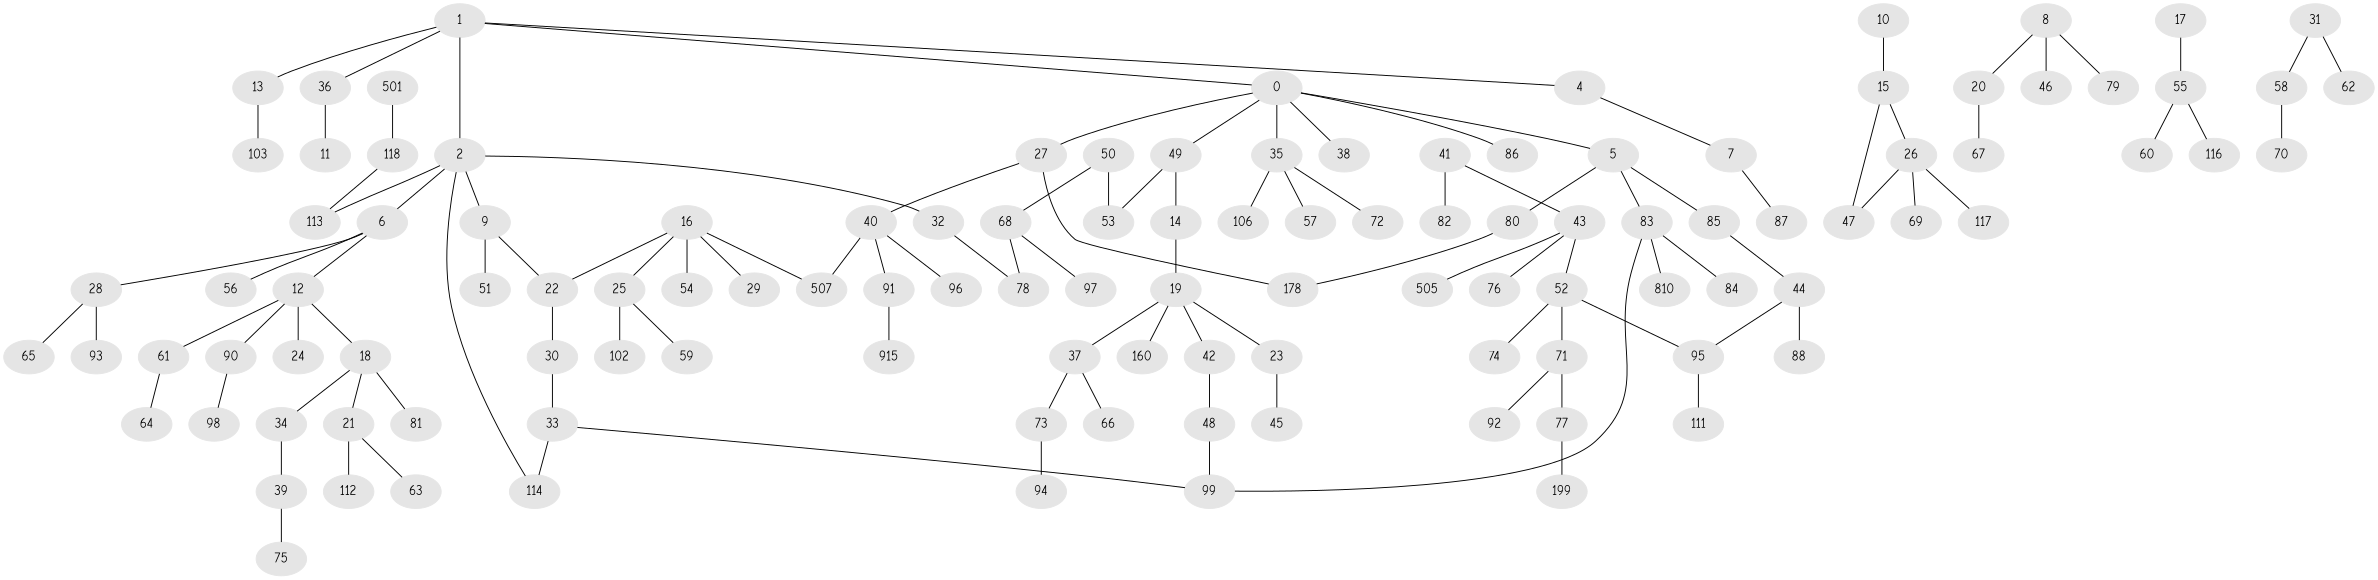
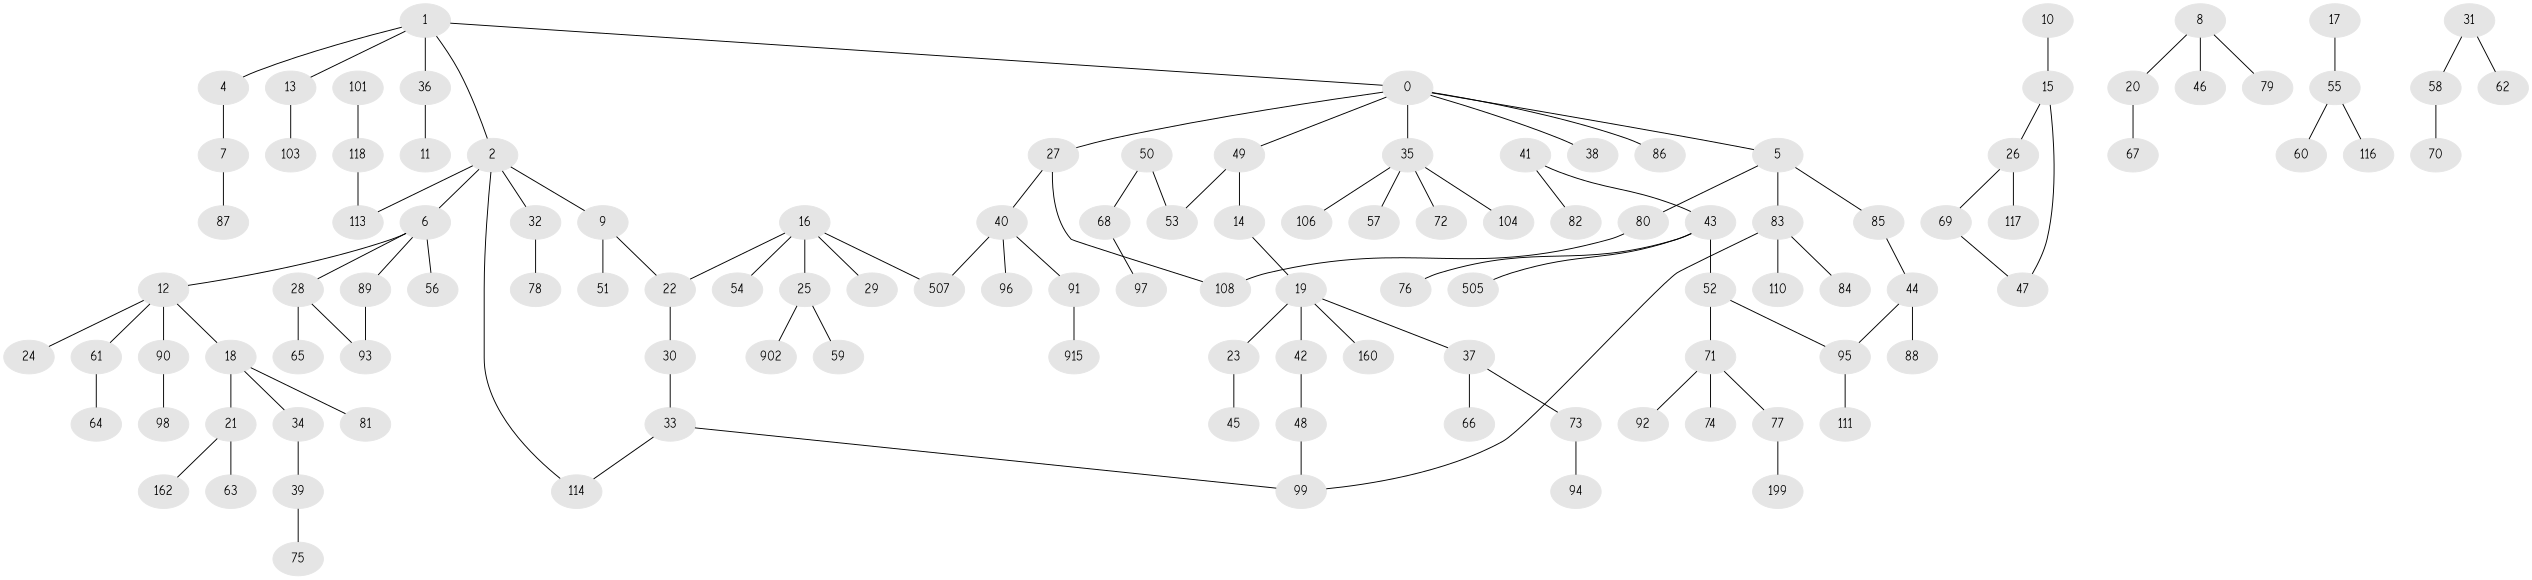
  graph {
    fontname="Comic Neue"
    node [color=gray90 fontname="Comic Neue" style=filled]
    edge [fontname="Comic Neue"]
    1
    2
    n3 [label=0]
    4
    13
    36
    6
    9
    32
    113
    114
    5
    27
    35
    38
    49
    86
    7
    103
    11
    12
    28
    56
+   89
    51
    22
    78
    80
    83
    85
    40
-   108 [label=178]
+   108
    57
    72
+   104
    106
    14
    53
    87
    10
    15
    44
    88
    95
    99
    84
-   110 [label=810]
+   110
    8
    20
    46
    79
    18
    24
    61
    90
    65
    93
    17
    55
    67
    16
    25
    29
    54
    n65 [label=507]
    26
    47
    21
    34
    81
    64
    19
    23
    37
    42
    n76 [label=160]
    69
    117
    30
    59
-   102
+   102 [label=902]
    60
    116
    63
-   112
+   112 [label=162]
    39
    45
    66
    73
    48
    33
    31
    58
    62
    41
    43
    82
    91
    96
    70
    75
    94
    n103 [label=915]
    52
    76
    n106 [label=505]
    71
    74
    111
    50
    68
    97
    77
    92
-   101 [label=501]
+   101
    118
    98
    n118 [label=199]
    1 -- 2
    1 -- n3
    1 -- 4
    1 -- 13
    1 -- 36
    2 -- 6
    2 -- 9
    2 -- 32
    2 -- 113
    2 -- 114
    n3 -- 5
    n3 -- 27
    n3 -- 35
    n3 -- 38
    n3 -- 49
    n3 -- 86
    4 -- 7
    13 -- 103
    36 -- 11
    6 -- 12
    6 -- 28
    6 -- 56
+   6 -- 89
    9 -- 51
    9 -- 22
    32 -- 78
    5 -- 80
    5 -- 83
    5 -- 85
    27 -- 40
    27 -- 108
    35 -- 57
    35 -- 72
+   35 -- 104
    35 -- 106
    49 -- 14
    49 -- 53
    7 -- 87
    12 -- 18
    12 -- 24
    12 -- 61
    12 -- 90
    28 -- 65
    28 -- 93
+   89 -- 93
    22 -- 30
    80 -- 108
    83 -- 99
    83 -- 84
    83 -- 110
    85 -- 44
    40 -- n65
    40 -- 91
    40 -- 96
    14 -- 19
    10 -- 15
    15 -- 26
    15 -- 47
    44 -- 88
    44 -- 95
    95 -- 111
    8 -- 20
    8 -- 46
    8 -- 79
    20 -- 67
    18 -- 21
    18 -- 34
    18 -- 81
    61 -- 64
    90 -- 98
    17 -- 55
    55 -- 60
    55 -- 116
    16 -- 22
    16 -- 25
    16 -- 29
    16 -- 54
    16 -- n65
    25 -- 59
    25 -- 102
-   26 -- 47
+   69 -- 47
    26 -- 69
    26 -- 117
    21 -- 63
    21 -- 112
    34 -- 39
    19 -- 23
    19 -- 37
    19 -- 42
    19 -- n76
    23 -- 45
    37 -- 66
    37 -- 73
    42 -- 48
    30 -- 33
    39 -- 75
    73 -- 94
    48 -- 99
    33 -- 114
    33 -- 99
    31 -- 58
    31 -- 62
    58 -- 70
    41 -- 43
    41 -- 82
    43 -- 52
    43 -- 76
    43 -- n106
    91 -- n103
    52 -- 95
    52 -- 71
-   52 -- 74
+   71 -- 74
    71 -- 77
    71 -- 92
    50 -- 53
    50 -- 68
-   68 -- 78
    68 -- 97
    77 -- n118
    101 -- 118
    118 -- 113
  }
